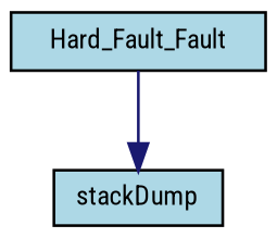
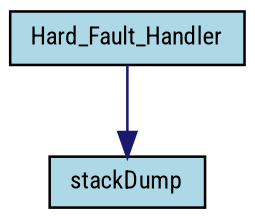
  digraph {
    rankdir=TB
    fontname="Roboto Condensed"
    node [color=black fillcolor=lightblue fontname="Roboto Condensed" fontsize=10 shape=record style=filled]
-   n1 [fontcolor=black height=0.2 label=Hard_Fault_Fault width=0.4]
+   n1 [fontcolor=black height=0.2 label=Hard_Fault_Handler width=0.4]
    n2 [height=0.2 label=stackDump width=0.4]
    n1 -> n2 [color=midnightblue fontname="Roboto Condensed" fontsize=10 labelfontname=Helvetica labelfontsize=10 style=solid arrowhead=normal]
  }
